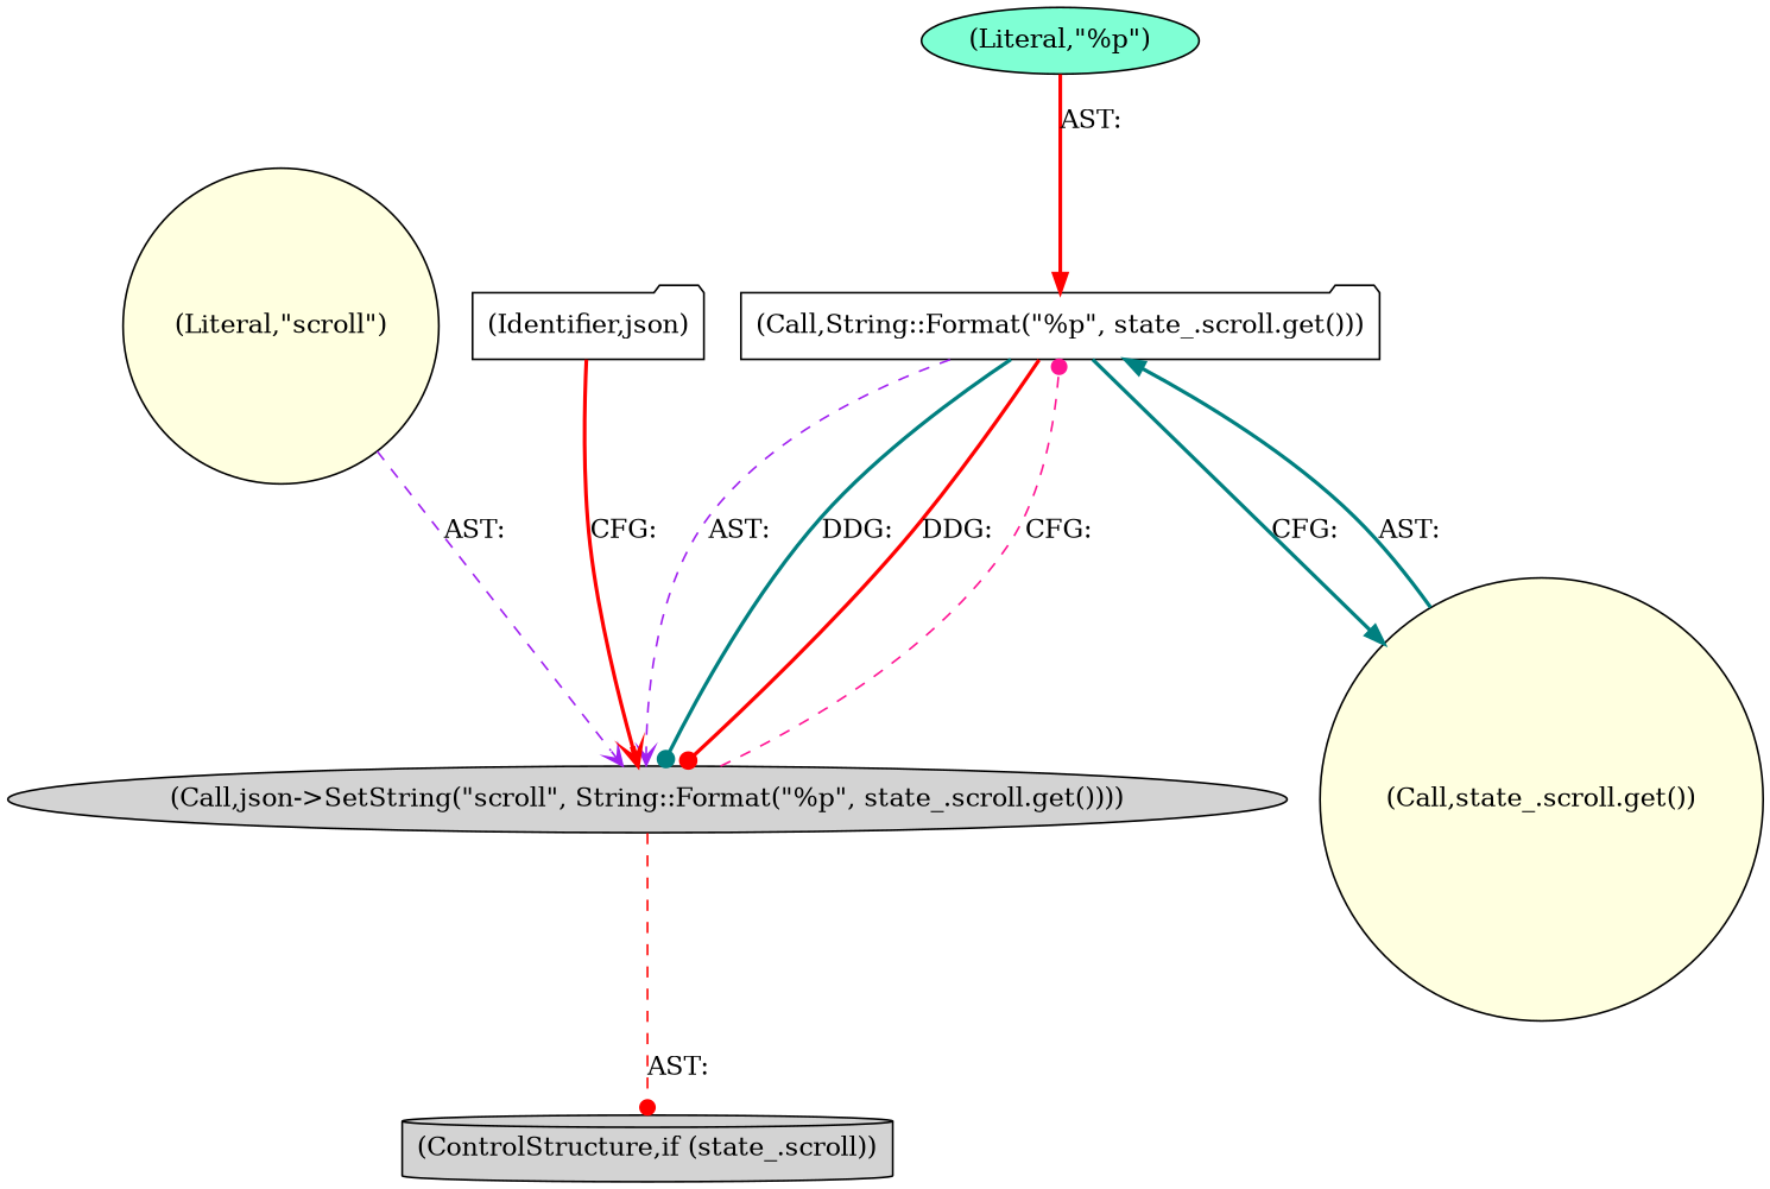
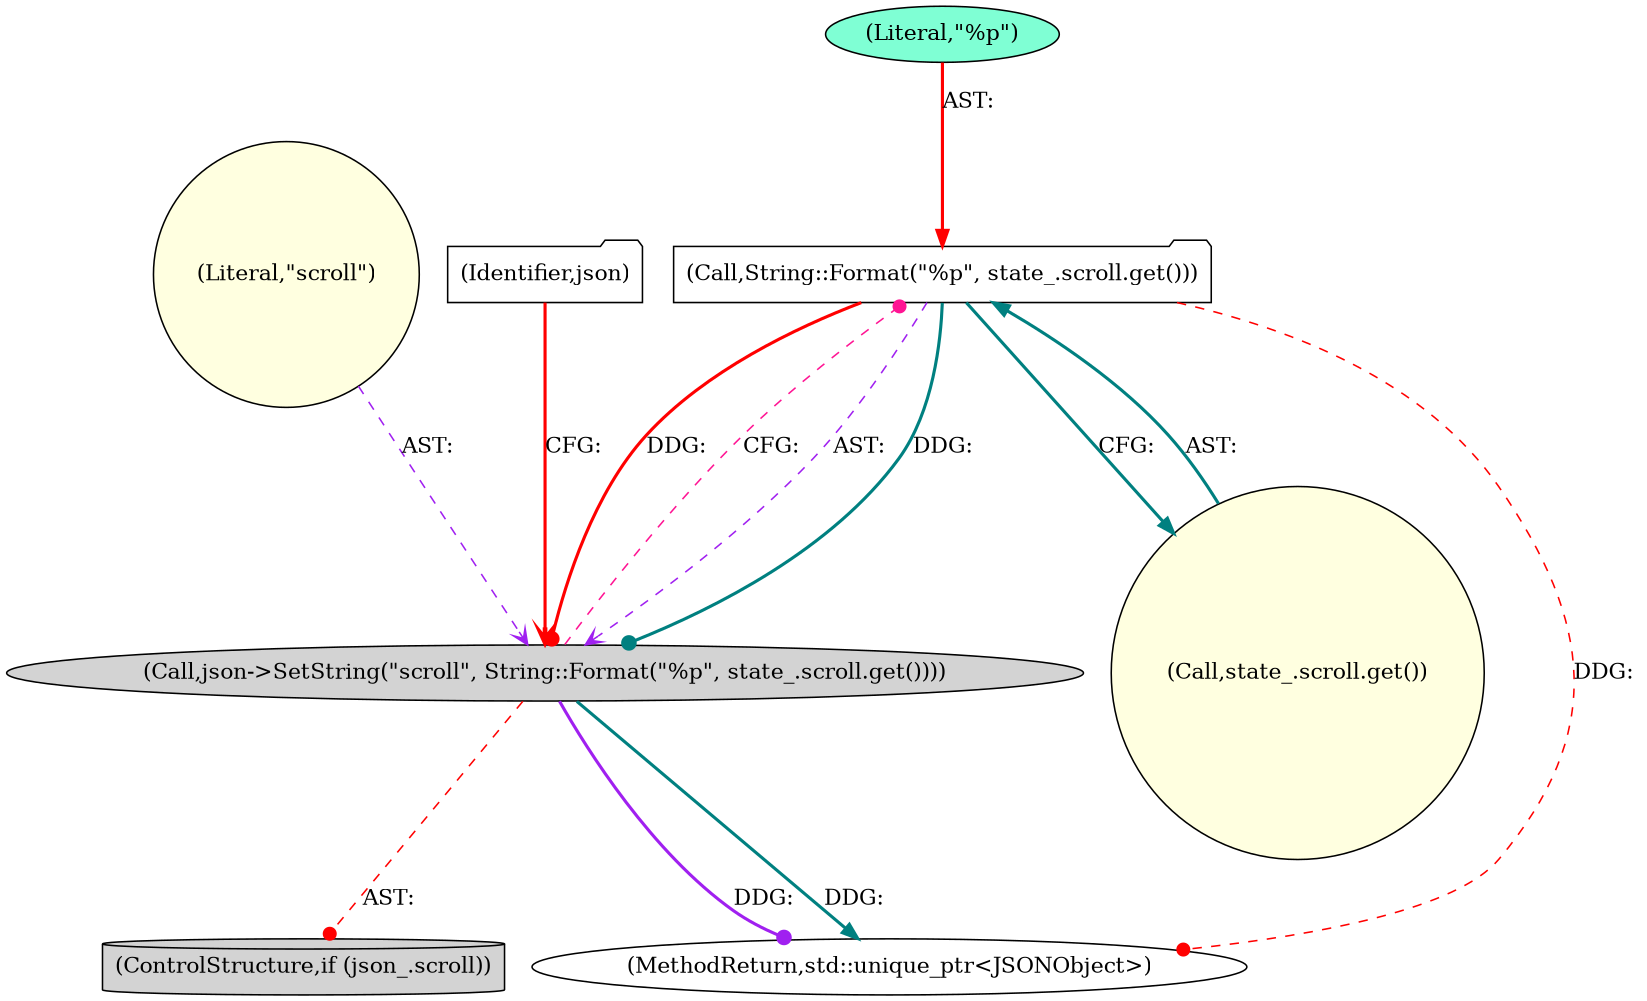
  digraph {
    node [fillcolor=white shape=ellipse style=filled]
    edge [arrowhead=dot color=red style=bold]
    n1 [label="(Call,String::Format(\"%p\", state_.scroll.get()))" shape=folder]
    n2 [fillcolor=lightgrey label="(Call,json->SetString(\"scroll\", String::Format(\"%p\", state_.scroll.get())))"]
    n3 [fillcolor=lightyellow label="(Call,state_.scroll.get())" shape=circle]
-   n5 [fillcolor=lightgrey label="(ControlStructure,if (state_.scroll))" shape=cylinder]
+   n4 [label="(MethodReturn,std::unique_ptr<JSONObject>)"]
+   n5 [fillcolor=lightgrey label="(ControlStructure,if (json_.scroll))" shape=cylinder]
    n6 [fillcolor=aquamarine label="(Literal,\"%p\")"]
    n7 [fillcolor=lightyellow label="(Literal,\"scroll\")" shape=circle]
    n8 [label="(Identifier,json)" shape=folder]
    n1 -> n2 [arrowhead=vee color=purple label="AST: " style=dashed]
    n1 -> n2 [color=teal label="DDG: "]
    n1 -> n2 [label="DDG: "]
    n1 -> n3 [arrowhead=normal color=teal label="CFG: "]
+   n1 -> n4 [label="DDG: " style=dashed]
    n2 -> n1 [color=deeppink label="CFG: " style=dashed]
+   n2 -> n4 [arrowhead=normal color=teal label="DDG: "]
+   n2 -> n4 [color=purple label="DDG: "]
    n2 -> n5 [label="AST: " style=dashed]
    n3 -> n1 [arrowhead=normal color=teal label="AST: "]
    n6 -> n1 [arrowhead=normal label="AST: "]
    n7 -> n2 [arrowhead=vee color=purple label="AST: " style=dashed]
    n8 -> n2 [arrowhead=vee label="CFG: "]
  }
